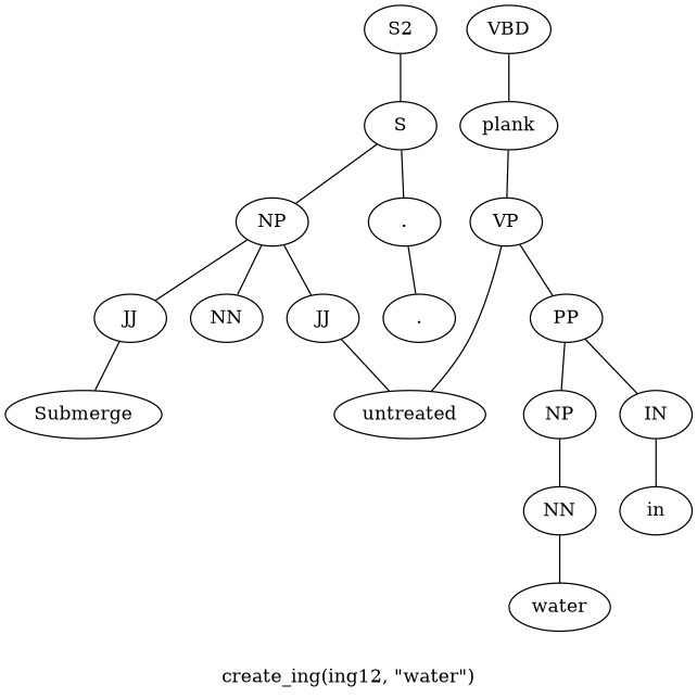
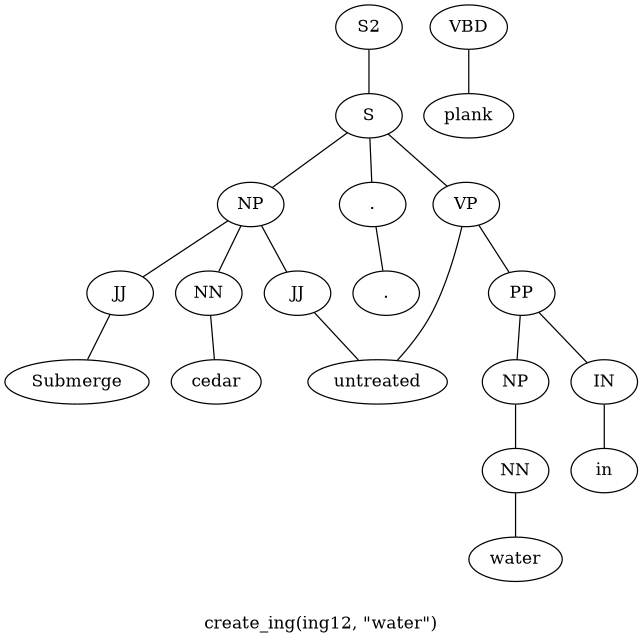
  graph {
    label="create_ing(ing12, \"water\")"
    n1 [label=S2]
    n2 [label=S]
    n3 [label=NP]
    n4 [label=VP]
    n5 [label="."]
    n6 [label=JJ]
    n7 [label=JJ]
    n8 [label=NN]
    n9 [label=untreated]
    n10 [label=PP]
    n11 [label="."]
    n12 [label=Submerge]
+   n13 [label=cedar]
    n14 [label=VBD]
    n15 [label=plank]
    n16 [label=IN]
    n17 [label=NP]
    n18 [label=in]
    n19 [label=NN]
    n20 [label=water]
    n1 -- n2
    n2 -- n3
-   n15 -- n4
+   n2 -- n4
    n2 -- n5
    n3 -- n6
    n3 -- n7
    n3 -- n8
    n4 -- n9
    n4 -- n10
    n5 -- n11
    n6 -- n12
    n7 -- n9
+   n8 -- n13
    n10 -- n16
    n10 -- n17
    n14 -- n15
    n16 -- n18
    n17 -- n19
    n19 -- n20
  }
